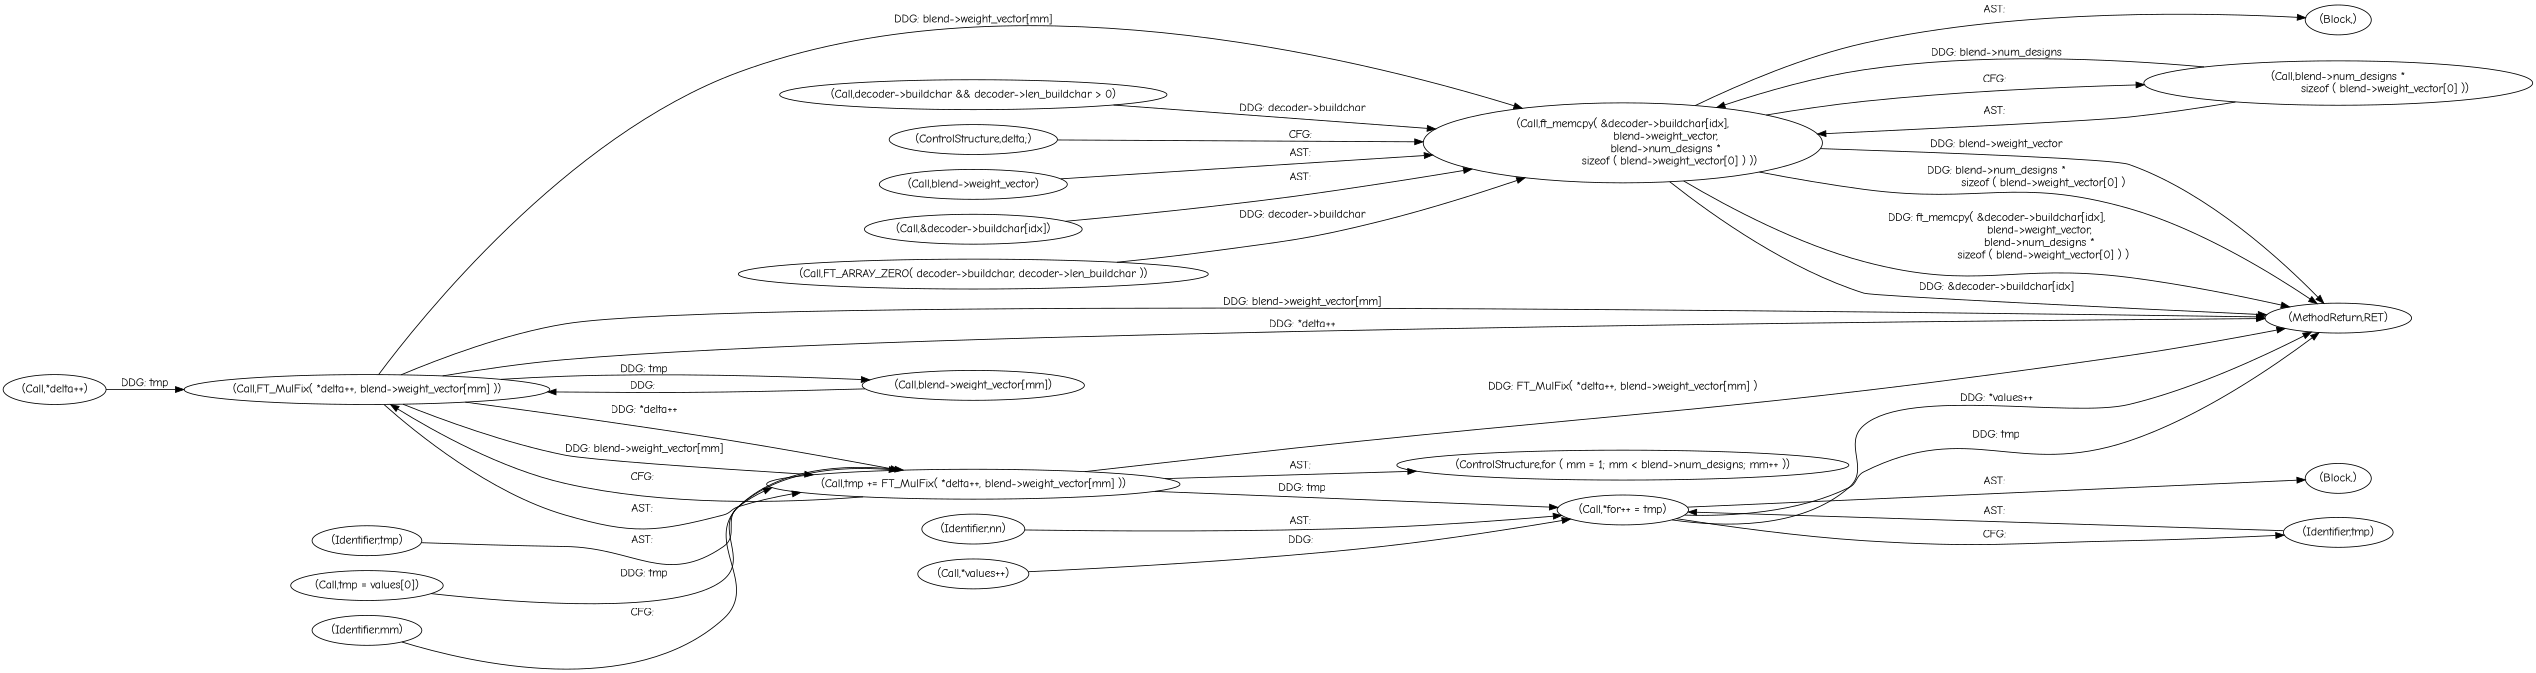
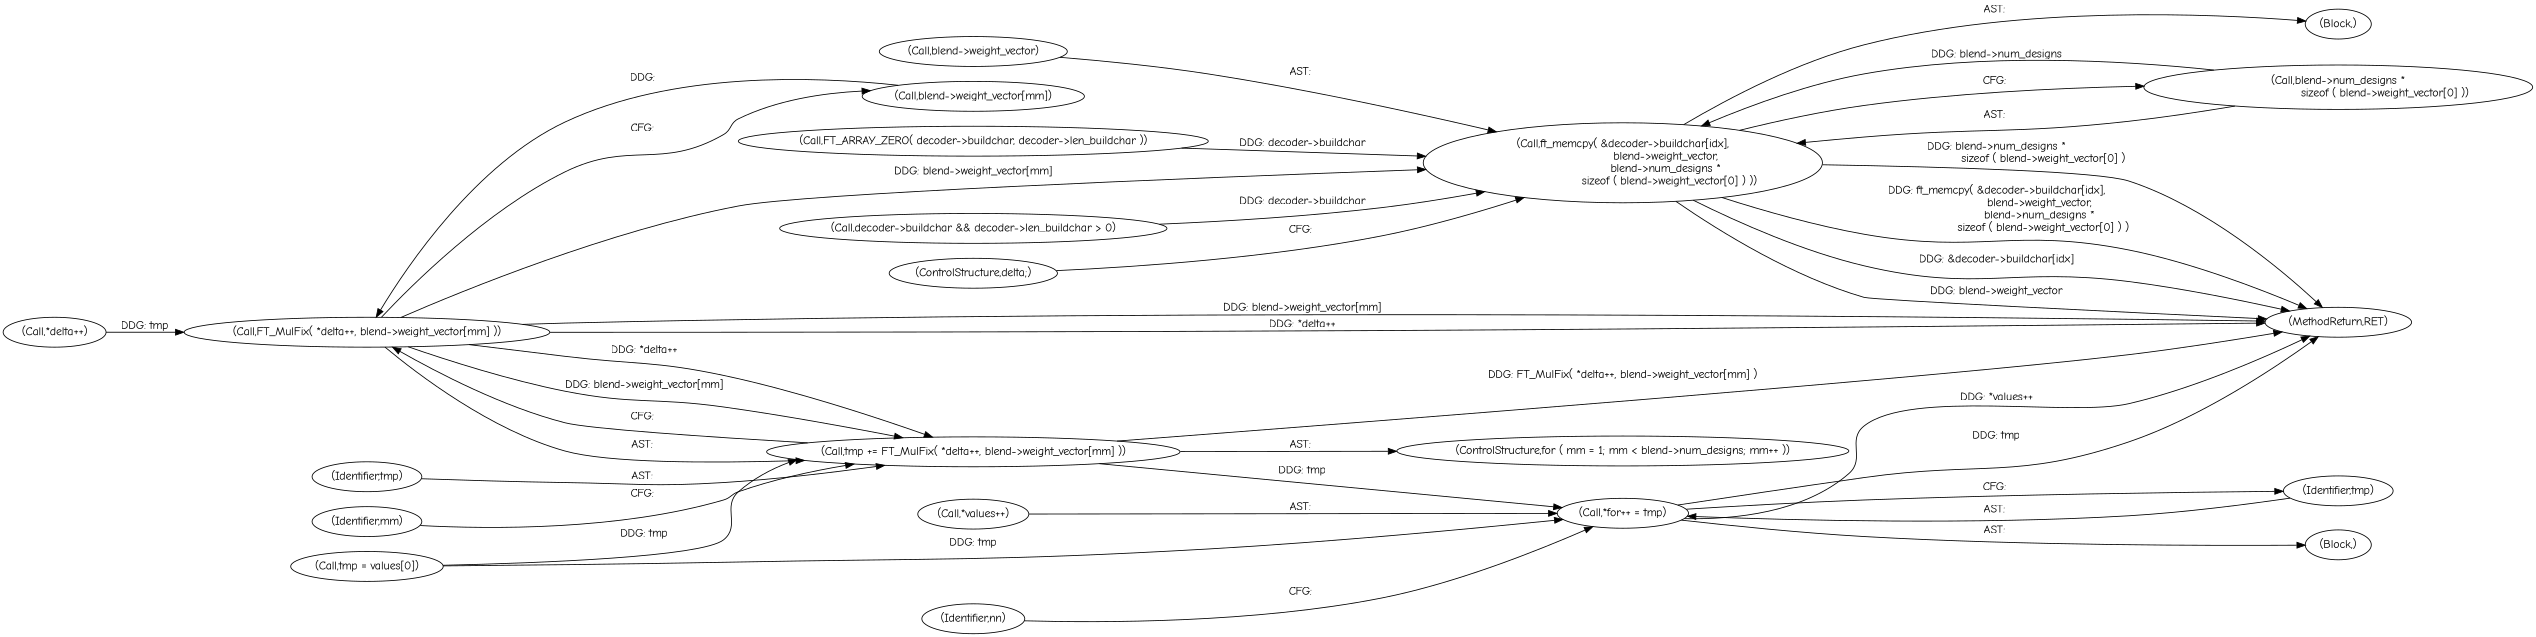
  digraph {
    fontname="Comic Neue"
    rankdir=LR
    node [fontname="Comic Neue"]
    edge [fontname="Comic Neue"]
    n1 [label="(Call,FT_MulFix( *delta++, blend->weight_vector[mm] ))"]
    n2 [label="(Call,tmp += FT_MulFix( *delta++, blend->weight_vector[mm] ))"]
    n3 [label="(Call,ft_memcpy( &decoder->buildchar[idx],\n                       blend->weight_vector,\n                       blend->num_designs *\n                         sizeof ( blend->weight_vector[0] ) ))"]
    n4 [label="(MethodReturn,RET)"]
    n5 [label="(Call,blend->weight_vector[mm])"]
    n6 [label="(Call,*for++ = tmp)"]
    n7 [label="(ControlStructure,for ( mm = 1; mm < blend->num_designs; mm++ ))"]
    n8 [label="(Block,)"]
    n9 [label="(Call,blend->num_designs *\n                         sizeof ( blend->weight_vector[0] ))"]
    n10 [label="(Identifier,tmp)"]
    n11 [label="(Block,)"]
    n12 [label="(Call,decoder->buildchar && decoder->len_buildchar > 0)"]
    n13 [label="(ControlStructure,delta;)"]
    n14 [label="(Call,*values++)"]
    n15 [label="(Call,blend->weight_vector)"]
    n16 [label="(Identifier,tmp)"]
    n17 [label="(Call,tmp = values[0])"]
    n18 [label="(Identifier,nn)"]
    n19 [label="(Call,*delta++)"]
-   n20 [label="(Call,&decoder->buildchar[idx])"]
    n21 [label="(Call,FT_ARRAY_ZERO( decoder->buildchar, decoder->len_buildchar ))"]
    n22 [label="(Identifier,mm)"]
    n1 -> n2 [label="AST: "]
    n1 -> n2 [label="DDG: *delta++"]
    n1 -> n2 [label="DDG: blend->weight_vector[mm]"]
    n1 -> n3 [label="DDG: blend->weight_vector[mm]"]
    n1 -> n4 [label="DDG: blend->weight_vector[mm]"]
    n1 -> n4 [label="DDG: *delta++"]
-   n1 -> n5 [label="DDG: tmp"]
+   n1 -> n5 [label="CFG: "]
    n2 -> n1 [label="CFG: "]
    n2 -> n4 [label="DDG: FT_MulFix( *delta++, blend->weight_vector[mm] )"]
    n2 -> n6 [label="DDG: tmp"]
    n2 -> n7 [label="AST: "]
    n3 -> n4 [label="DDG: blend->num_designs *\n                         sizeof ( blend->weight_vector[0] )"]
    n3 -> n4 [label="DDG: ft_memcpy( &decoder->buildchar[idx],\n                       blend->weight_vector,\n                       blend->num_designs *\n                         sizeof ( blend->weight_vector[0] ) )"]
    n3 -> n4 [label="DDG: &decoder->buildchar[idx]"]
    n3 -> n4 [label="DDG: blend->weight_vector"]
    n3 -> n8 [label="AST: "]
    n3 -> n9 [label="CFG: "]
    n5 -> n1 [label="DDG: "]
    n6 -> n4 [label="DDG: *values++"]
    n6 -> n4 [label="DDG: tmp"]
    n6 -> n10 [label="CFG: "]
    n6 -> n11 [label="AST: "]
    n9 -> n3 [label="AST: "]
    n9 -> n3 [label="DDG: blend->num_designs"]
    n10 -> n6 [label="AST: "]
    n12 -> n3 [label="DDG: decoder->buildchar"]
    n13 -> n3 [label="CFG: "]
-   n14 -> n6 [label="DDG: "]
+   n14 -> n6 [label="AST: "]
    n15 -> n3 [label="AST: "]
    n16 -> n2 [label="AST: "]
    n17 -> n2 [label="DDG: tmp"]
-   n18 -> n6 [label="AST: "]
+   n17 -> n6 [label="DDG: tmp"]
+   n18 -> n6 [label="CFG: "]
    n19 -> n1 [label="DDG: tmp"]
-   n20 -> n3 [label="AST: "]
    n21 -> n3 [label="DDG: decoder->buildchar"]
    n22 -> n2 [label="CFG: "]
  }
